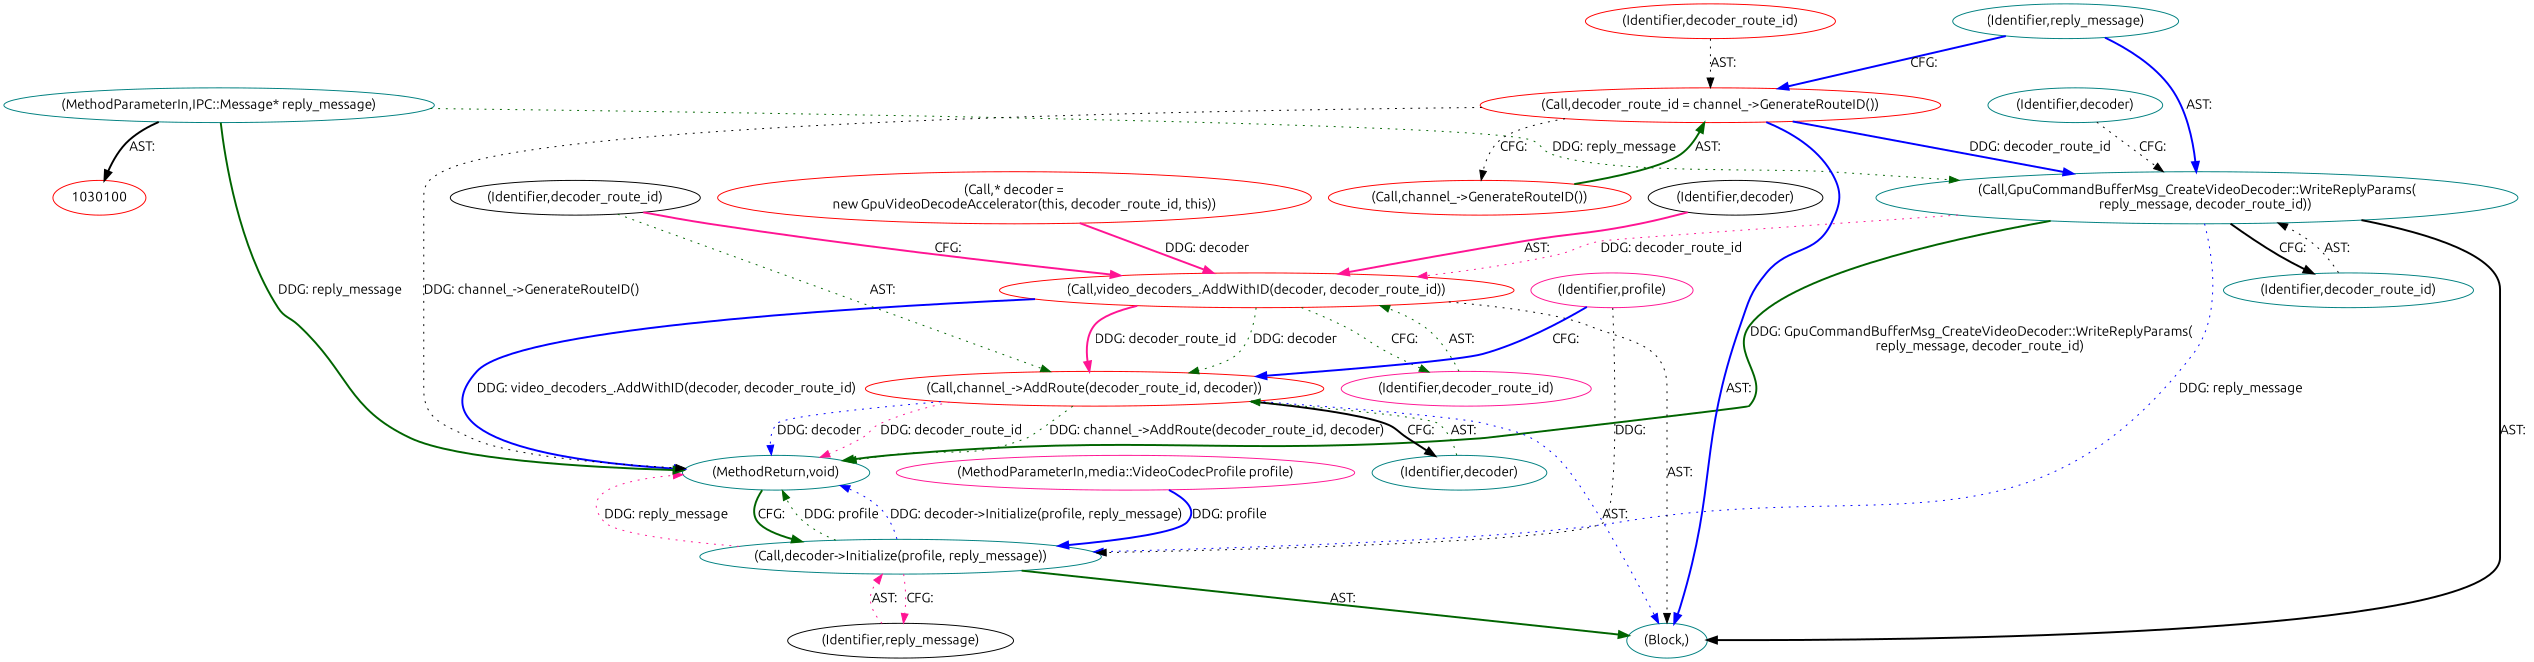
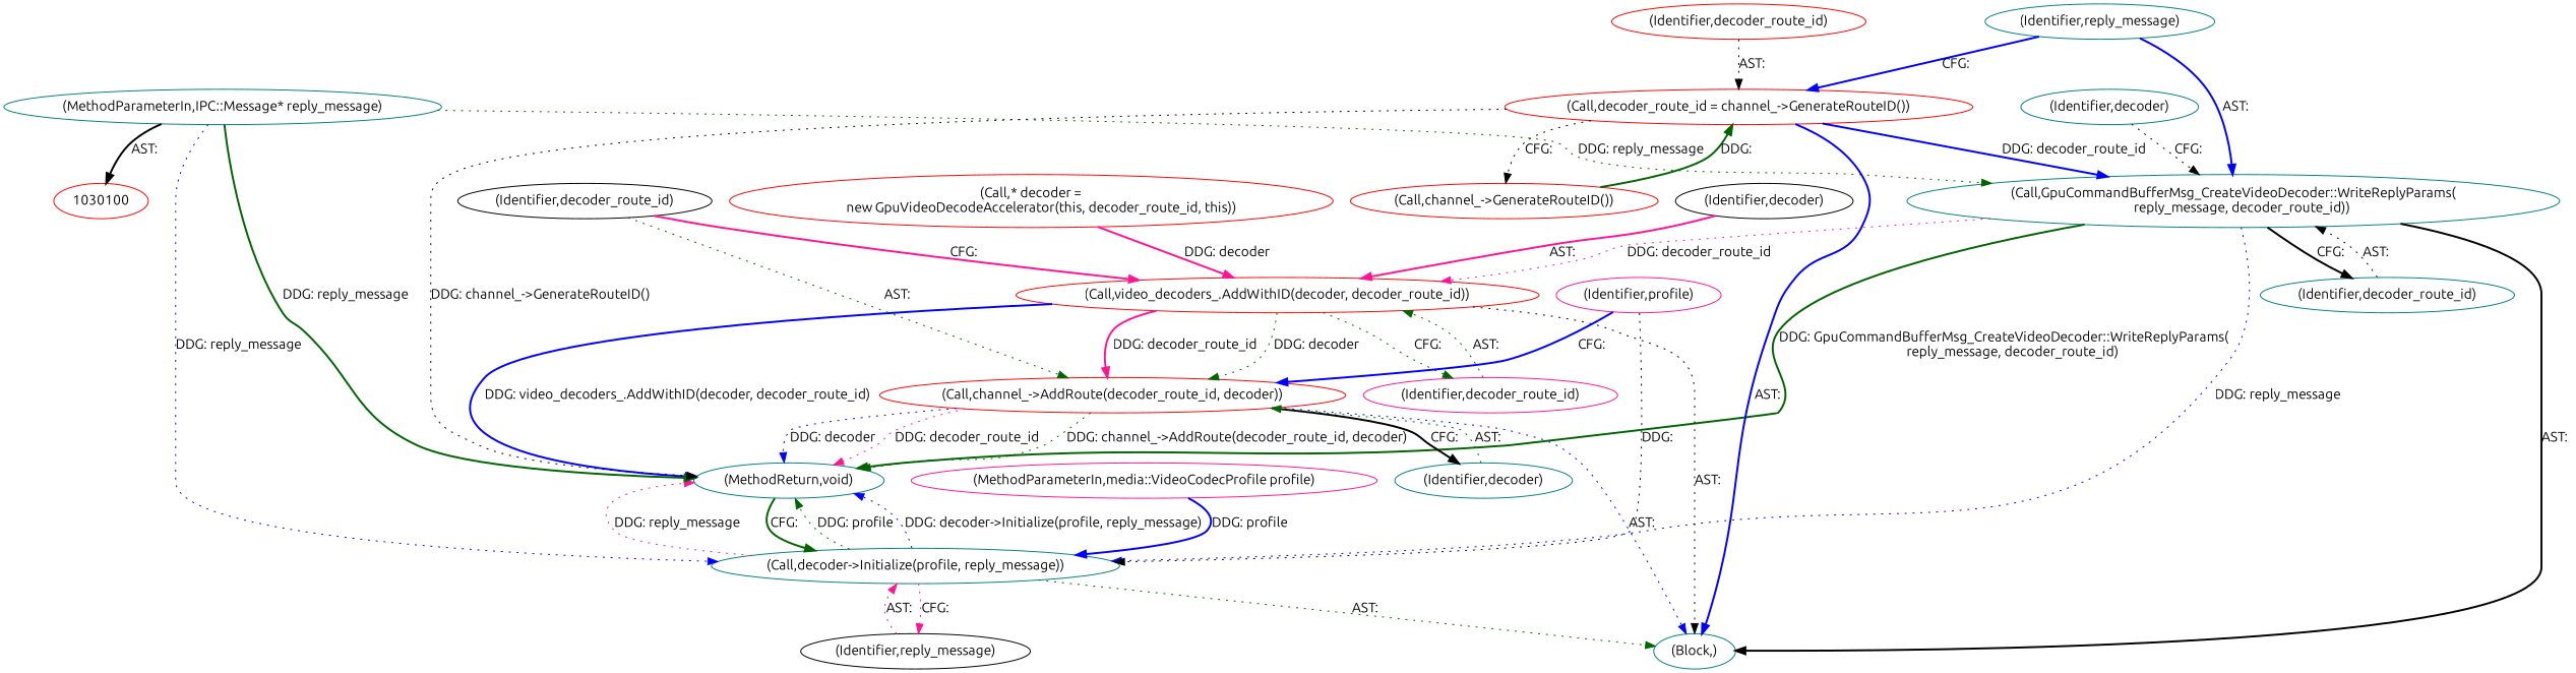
  digraph {
    fontname=Ubuntu
    node [color=teal fontname=Ubuntu]
    edge [color=darkgreen fontname=Ubuntu style=dotted]
    n1 [label="(Call,GpuCommandBufferMsg_CreateVideoDecoder::WriteReplyParams(\n      reply_message, decoder_route_id))"]
    n2 [color=red label="(Call,video_decoders_.AddWithID(decoder, decoder_route_id))"]
    n3 [label="(Call,decoder->Initialize(profile, reply_message))"]
    n4 [label="(Block,)"]
    n5 [label="(MethodReturn,void)"]
    n6 [label="(Identifier,decoder_route_id)"]
    n7 [color=red label="(Call,channel_->AddRoute(decoder_route_id, decoder))"]
    n8 [color=deeppink label="(Identifier,decoder_route_id)"]
    n9 [color=black label="(Identifier,reply_message)"]
    n10 [label="(MethodParameterIn,IPC::Message* reply_message)"]
    n11 [color=red label=1030100]
    n12 [color=red label="(Call,decoder_route_id = channel_->GenerateRouteID())"]
    n13 [color=red label="(Call,channel_->GenerateRouteID())"]
    n14 [label="(Identifier,decoder)"]
    n15 [label="(Identifier,reply_message)"]
    n16 [color=black label="(Identifier,decoder_route_id)"]
    n17 [color=deeppink label="(Identifier,profile)"]
    n18 [color=deeppink label="(MethodParameterIn,media::VideoCodecProfile profile)"]
    n19 [color=red label="(Identifier,decoder_route_id)"]
    n20 [color=red label="(Call,* decoder =\n       new GpuVideoDecodeAccelerator(this, decoder_route_id, this))"]
    n21 [label="(Identifier,decoder)"]
    n22 [color=black label="(Identifier,decoder)"]
    n1 -> n2 [color=deeppink label="DDG: decoder_route_id"]
    n1 -> n3 [color=blue label="DDG: reply_message"]
    n1 -> n4 [color=black label="AST: " style=bold]
    n1 -> n5 [label="DDG: GpuCommandBufferMsg_CreateVideoDecoder::WriteReplyParams(\n      reply_message, decoder_route_id)" style=bold]
    n1 -> n6 [color=black label="CFG: " style=bold]
    n2 -> n4 [color=black label="AST: "]
    n2 -> n5 [color=blue label="DDG: video_decoders_.AddWithID(decoder, decoder_route_id)" style=bold]
    n2 -> n7 [color=deeppink label="DDG: decoder_route_id" style=bold]
    n2 -> n7 [label="DDG: decoder"]
    n2 -> n8 [label="CFG: "]
-   n3 -> n4 [label="AST: " style=bold]
+   n3 -> n4 [label="AST: "]
    n3 -> n5 [label="DDG: profile"]
    n3 -> n5 [color=blue label="DDG: decoder->Initialize(profile, reply_message)"]
    n3 -> n5 [color=deeppink label="DDG: reply_message"]
    n3 -> n9 [color=deeppink label="CFG: "]
    n5 -> n3 [label="CFG: " style=bold]
    n6 -> n1 [color=black label="AST: "]
    n7 -> n4 [color=blue label="AST: "]
    n7 -> n5 [label="DDG: channel_->AddRoute(decoder_route_id, decoder)"]
    n7 -> n5 [color=blue label="DDG: decoder"]
    n7 -> n5 [color=deeppink label="DDG: decoder_route_id"]
    n7 -> n14 [color=black label="CFG: " style=bold]
    n8 -> n2 [label="AST: "]
    n9 -> n3 [color=deeppink label="AST: "]
    n10 -> n1 [label="DDG: reply_message"]
+   n10 -> n3 [color=blue label="DDG: reply_message"]
    n10 -> n5 [label="DDG: reply_message" style=bold]
    n10 -> n11 [color=black label="AST: " style=bold]
    n12 -> n1 [color=blue label="DDG: decoder_route_id" style=bold]
    n12 -> n4 [color=blue label="AST: " style=bold]
    n12 -> n5 [color=black label="DDG: channel_->GenerateRouteID()"]
    n12 -> n13 [color=black label="CFG: "]
-   n13 -> n12 [label="AST: " style=bold]
+   n13 -> n12 [label="DDG: " style=bold]
    n14 -> n7 [label="AST: "]
    n15 -> n1 [color=blue label="AST: " style=bold]
    n15 -> n12 [color=blue label="CFG: " style=bold]
    n16 -> n2 [color=deeppink label="CFG: " style=bold]
    n16 -> n7 [label="AST: "]
    n17 -> n3 [color=black label="DDG: "]
    n17 -> n7 [color=blue label="CFG: " style=bold]
    n18 -> n3 [color=blue label="DDG: profile" style=bold]
    n19 -> n12 [color=black label="AST: "]
    n20 -> n2 [color=deeppink label="DDG: decoder" style=bold]
    n21 -> n1 [color=black label="CFG: "]
    n22 -> n2 [color=deeppink label="AST: " style=bold]
  }
